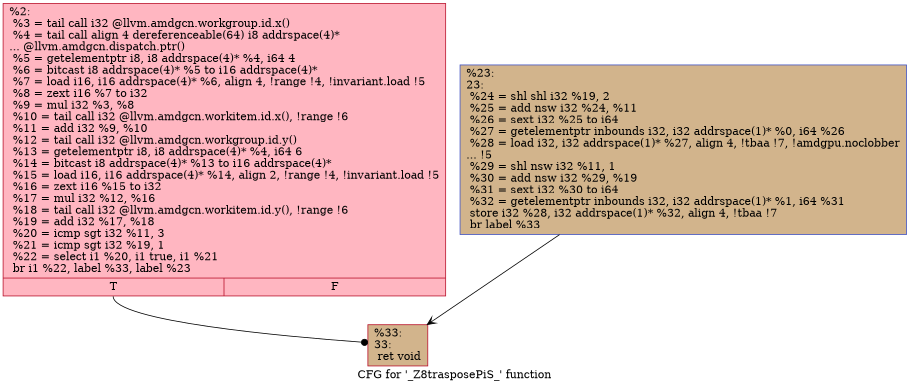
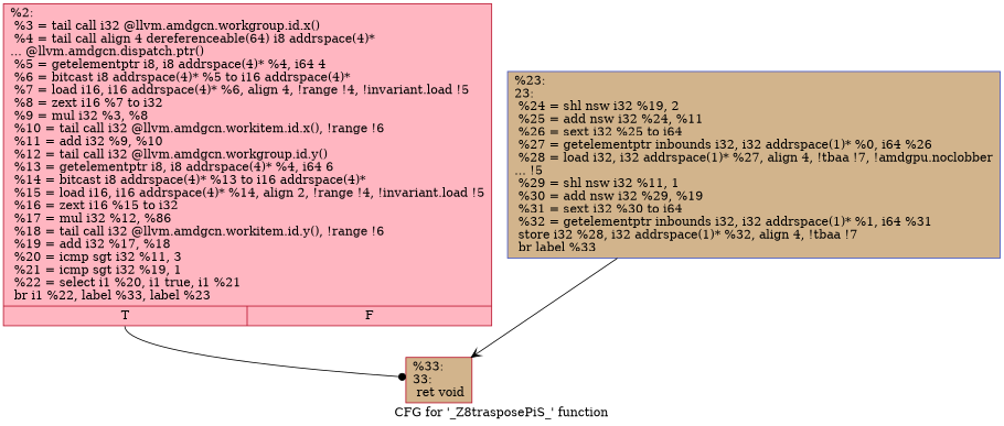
  digraph {
    label="CFG for '_Z8trasposePiS_' function"
    node [color="#b70d28ff" fillcolor=tan shape=record style=filled]
-   n1 [fillcolor=lightpink label="{%2:\l  %3 = tail call i32 @llvm.amdgcn.workgroup.id.x()\l  %4 = tail call align 4 dereferenceable(64) i8 addrspace(4)*\l... @llvm.amdgcn.dispatch.ptr()\l  %5 = getelementptr i8, i8 addrspace(4)* %4, i64 4\l  %6 = bitcast i8 addrspace(4)* %5 to i16 addrspace(4)*\l  %7 = load i16, i16 addrspace(4)* %6, align 4, !range !4, !invariant.load !5\l  %8 = zext i16 %7 to i32\l  %9 = mul i32 %3, %8\l  %10 = tail call i32 @llvm.amdgcn.workitem.id.x(), !range !6\l  %11 = add i32 %9, %10\l  %12 = tail call i32 @llvm.amdgcn.workgroup.id.y()\l  %13 = getelementptr i8, i8 addrspace(4)* %4, i64 6\l  %14 = bitcast i8 addrspace(4)* %13 to i16 addrspace(4)*\l  %15 = load i16, i16 addrspace(4)* %14, align 2, !range !4, !invariant.load !5\l  %16 = zext i16 %15 to i32\l  %17 = mul i32 %12, %16\l  %18 = tail call i32 @llvm.amdgcn.workitem.id.y(), !range !6\l  %19 = add i32 %17, %18\l  %20 = icmp sgt i32 %11, 3\l  %21 = icmp sgt i32 %19, 1\l  %22 = select i1 %20, i1 true, i1 %21\l  br i1 %22, label %33, label %23\l|{<s0>T|<s1>F}}"]
+   n1 [fillcolor=lightpink label="{%2:\l  %3 = tail call i32 @llvm.amdgcn.workgroup.id.x()\l  %4 = tail call align 4 dereferenceable(64) i8 addrspace(4)*\l... @llvm.amdgcn.dispatch.ptr()\l  %5 = getelementptr i8, i8 addrspace(4)* %4, i64 4\l  %6 = bitcast i8 addrspace(4)* %5 to i16 addrspace(4)*\l  %7 = load i16, i16 addrspace(4)* %6, align 4, !range !4, !invariant.load !5\l  %8 = zext i16 %7 to i32\l  %9 = mul i32 %3, %8\l  %10 = tail call i32 @llvm.amdgcn.workitem.id.x(), !range !6\l  %11 = add i32 %9, %10\l  %12 = tail call i32 @llvm.amdgcn.workgroup.id.y()\l  %13 = getelementptr i8, i8 addrspace(4)* %4, i64 6\l  %14 = bitcast i8 addrspace(4)* %13 to i16 addrspace(4)*\l  %15 = load i16, i16 addrspace(4)* %14, align 2, !range !4, !invariant.load !5\l  %16 = zext i16 %15 to i32\l  %17 = mul i32 %12, %86\l  %18 = tail call i32 @llvm.amdgcn.workitem.id.y(), !range !6\l  %19 = add i32 %17, %18\l  %20 = icmp sgt i32 %11, 3\l  %21 = icmp sgt i32 %19, 1\l  %22 = select i1 %20, i1 true, i1 %21\l  br i1 %22, label %33, label %23\l|{<s0>T|<s1>F}}"]
    n2 [label="{%33:\l33:                                               \l  ret void\l}"]
-   n3 [color="#3d50c3ff" label="{%23:\l23:                                               \l  %24 = shl shl i32 %19, 2\l  %25 = add nsw i32 %24, %11\l  %26 = sext i32 %25 to i64\l  %27 = getelementptr inbounds i32, i32 addrspace(1)* %0, i64 %26\l  %28 = load i32, i32 addrspace(1)* %27, align 4, !tbaa !7, !amdgpu.noclobber\l... !5\l  %29 = shl nsw i32 %11, 1\l  %30 = add nsw i32 %29, %19\l  %31 = sext i32 %30 to i64\l  %32 = getelementptr inbounds i32, i32 addrspace(1)* %1, i64 %31\l  store i32 %28, i32 addrspace(1)* %32, align 4, !tbaa !7\l  br label %33\l}"]
+   n3 [color="#3d50c3ff" label="{%23:\l23:                                               \l  %24 = shl nsw i32 %19, 2\l  %25 = add nsw i32 %24, %11\l  %26 = sext i32 %25 to i64\l  %27 = getelementptr inbounds i32, i32 addrspace(1)* %0, i64 %26\l  %28 = load i32, i32 addrspace(1)* %27, align 4, !tbaa !7, !amdgpu.noclobber\l... !5\l  %29 = shl nsw i32 %11, 1\l  %30 = add nsw i32 %29, %19\l  %31 = sext i32 %30 to i64\l  %32 = getelementptr inbounds i32, i32 addrspace(1)* %1, i64 %31\l  store i32 %28, i32 addrspace(1)* %32, align 4, !tbaa !7\l  br label %33\l}"]
    n1 -> n2 [arrowhead=dot tailport=s0]
    n3 -> n2 [arrowhead=vee]
  }
